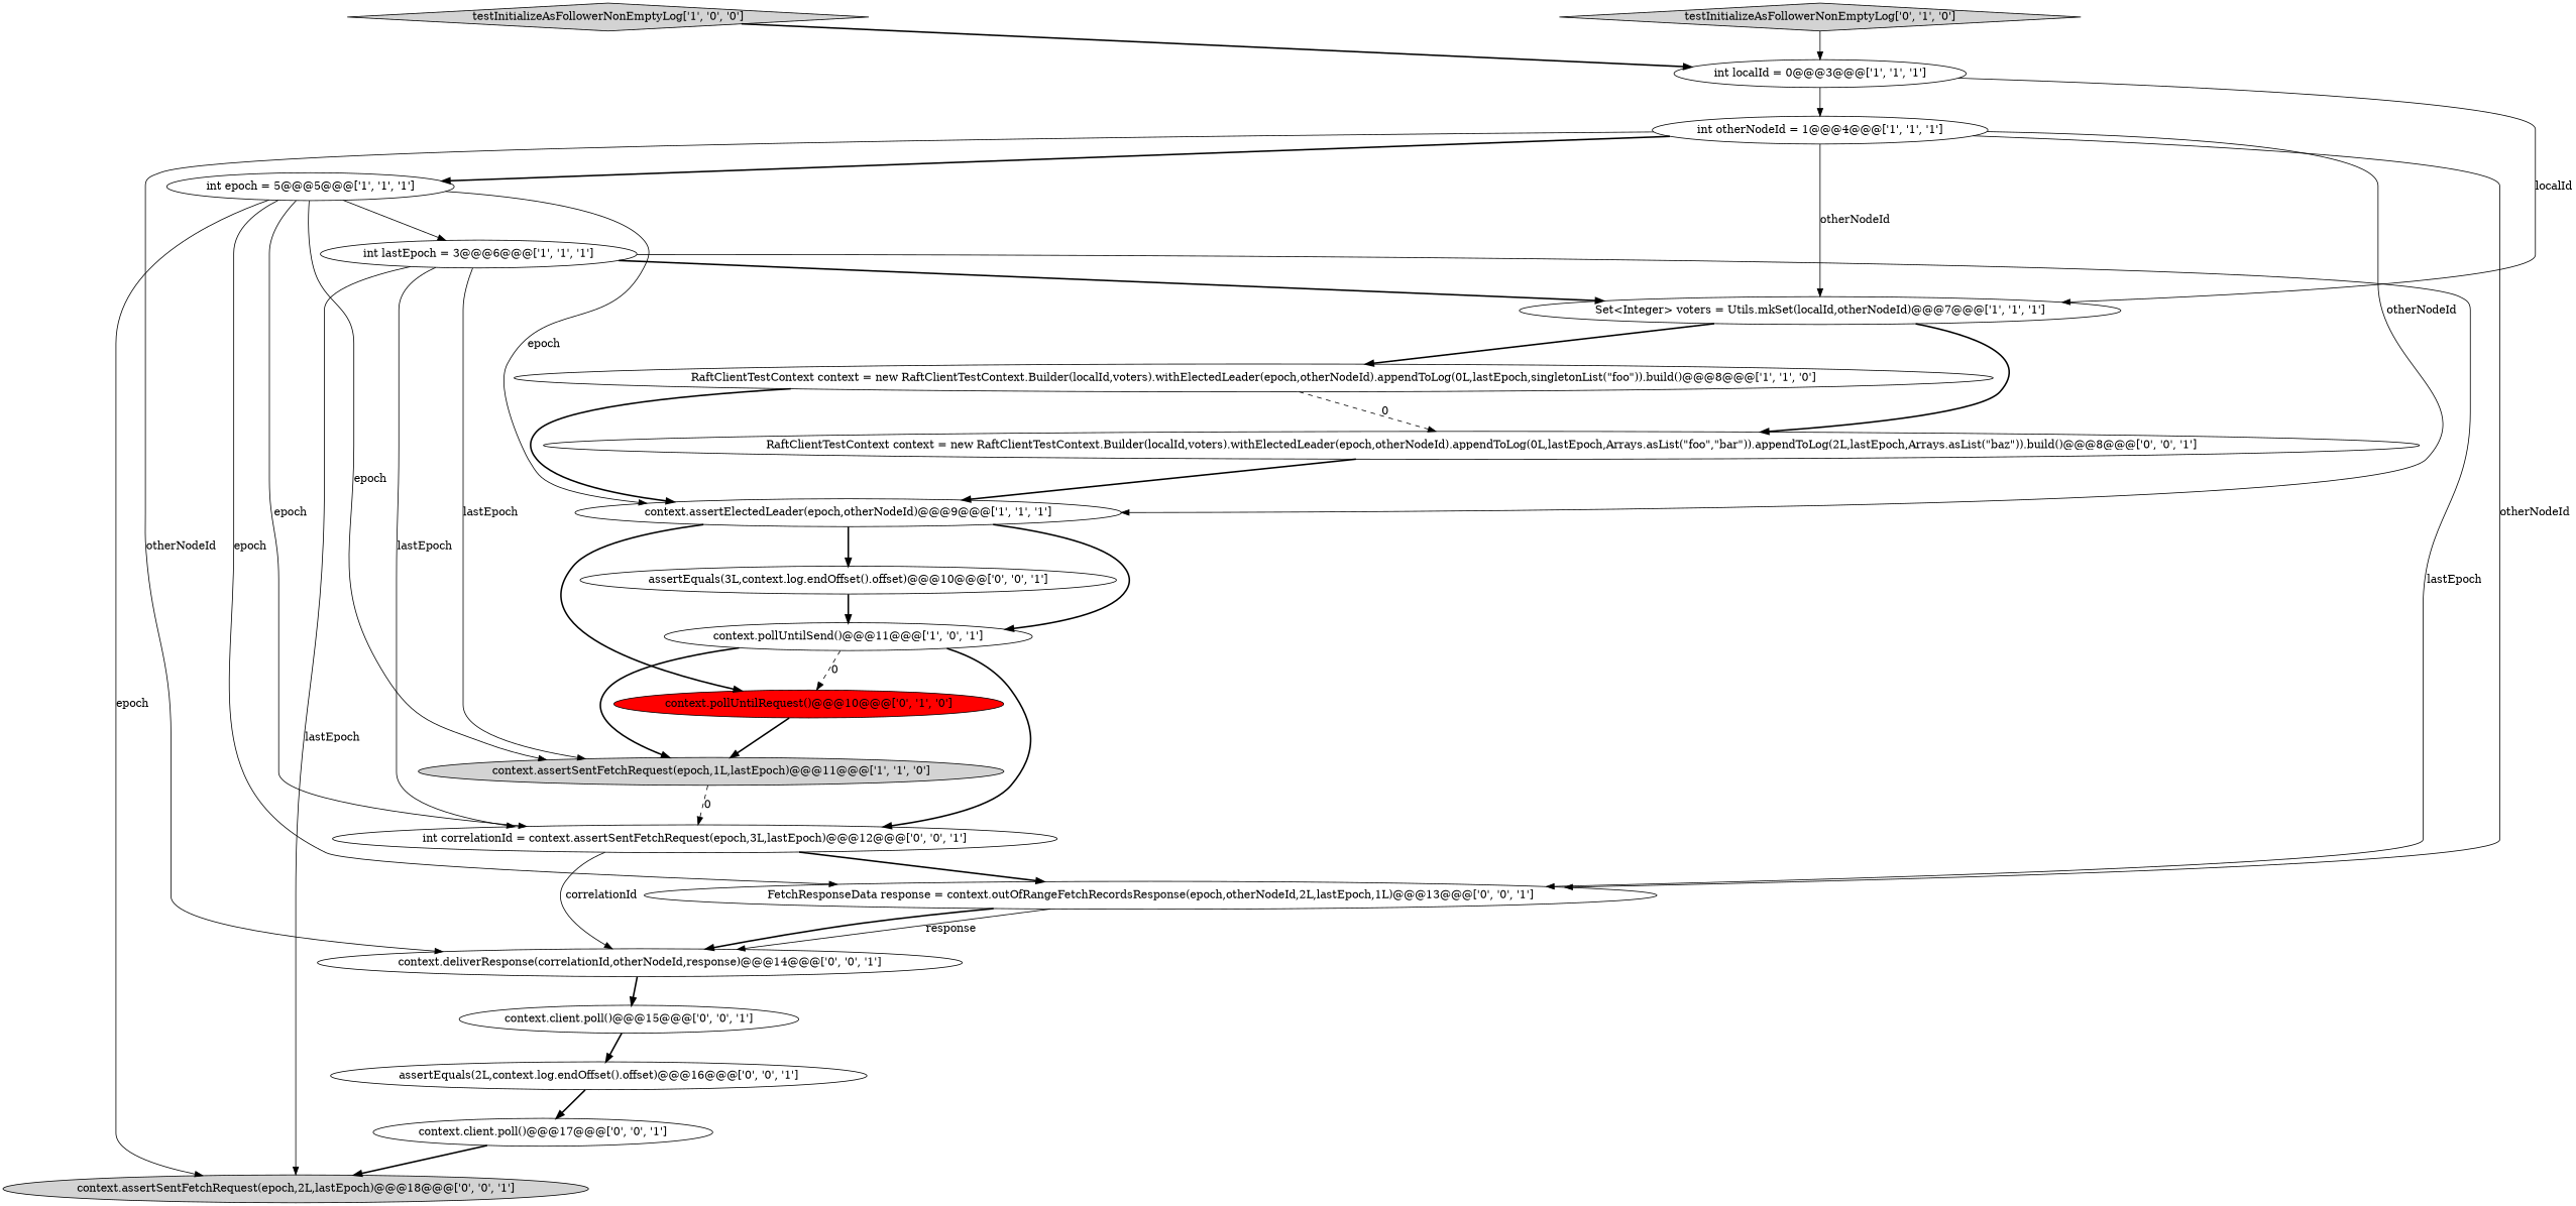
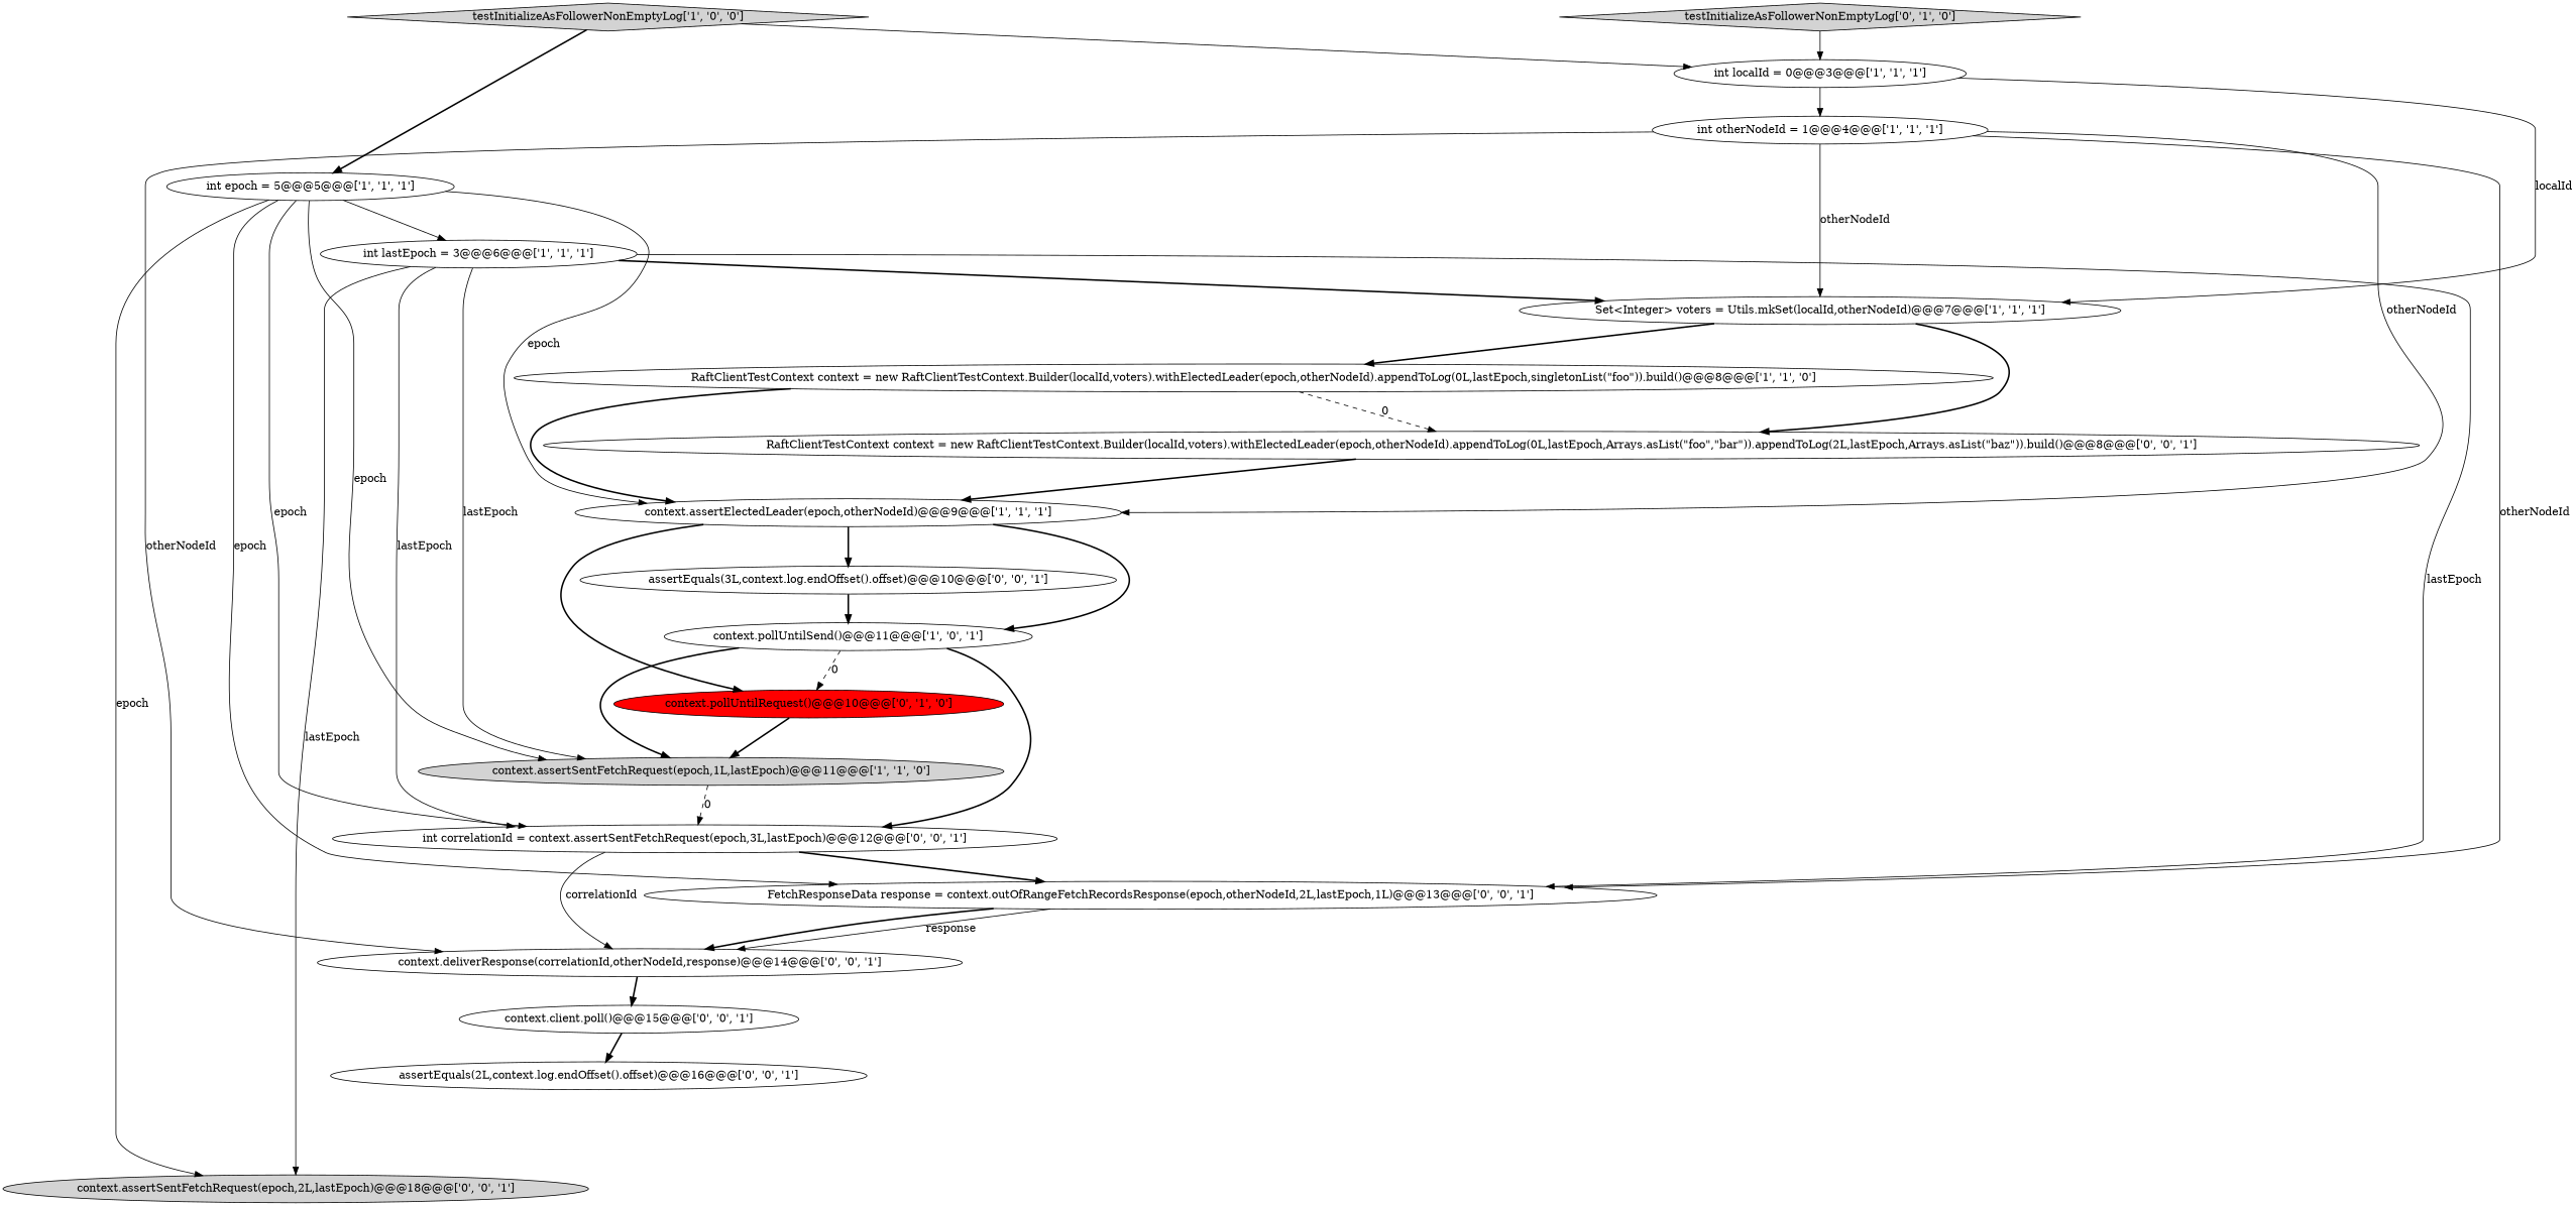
  digraph {
    fontname="DejaVu Serif"
    node [fillcolor=white fontname="DejaVu Serif" shape=ellipse style=filled]
    edge [fontname="DejaVu Serif" style=bold]
    n1 [label="Set<Integer> voters = Utils.mkSet(localId,otherNodeId)@@@7@@@['1', '1', '1']"]
    n2 [label="RaftClientTestContext context = new RaftClientTestContext.Builder(localId,voters).withElectedLeader(epoch,otherNodeId).appendToLog(0L,lastEpoch,singletonList(\"foo\")).build()@@@8@@@['1', '1', '0']"]
    n3 [label="RaftClientTestContext context = new RaftClientTestContext.Builder(localId,voters).withElectedLeader(epoch,otherNodeId).appendToLog(0L,lastEpoch,Arrays.asList(\"foo\",\"bar\")).appendToLog(2L,lastEpoch,Arrays.asList(\"baz\")).build()@@@8@@@['0', '0', '1']"]
    n4 [label="context.assertElectedLeader(epoch,otherNodeId)@@@9@@@['1', '1', '1']"]
    n5 [label="assertEquals(3L,context.log.endOffset().offset)@@@10@@@['0', '0', '1']"]
    n6 [label="context.pollUntilSend()@@@11@@@['1', '0', '1']"]
    n7 [label="int correlationId = context.assertSentFetchRequest(epoch,3L,lastEpoch)@@@12@@@['0', '0', '1']"]
    n8 [fillcolor=red label="context.pollUntilRequest()@@@10@@@['0', '1', '0']"]
    n9 [fillcolor=lightgray label="context.assertSentFetchRequest(epoch,1L,lastEpoch)@@@11@@@['1', '1', '0']"]
    n10 [label="context.client.poll()@@@15@@@['0', '0', '1']"]
    n11 [label="assertEquals(2L,context.log.endOffset().offset)@@@16@@@['0', '0', '1']"]
-   n12 [label="context.client.poll()@@@17@@@['0', '0', '1']"]
    n13 [label="context.deliverResponse(correlationId,otherNodeId,response)@@@14@@@['0', '0', '1']"]
    n14 [label="FetchResponseData response = context.outOfRangeFetchRecordsResponse(epoch,otherNodeId,2L,lastEpoch,1L)@@@13@@@['0', '0', '1']"]
    n15 [label="int localId = 0@@@3@@@['1', '1', '1']"]
    n16 [label="int otherNodeId = 1@@@4@@@['1', '1', '1']"]
    n17 [fillcolor=lightgray label="testInitializeAsFollowerNonEmptyLog['1', '0', '0']" shape=diamond]
    n18 [fillcolor=lightgray label="context.assertSentFetchRequest(epoch,2L,lastEpoch)@@@18@@@['0', '0', '1']"]
    n19 [label="int epoch = 5@@@5@@@['1', '1', '1']"]
    n20 [label="int lastEpoch = 3@@@6@@@['1', '1', '1']"]
    n21 [fillcolor=lightgray label="testInitializeAsFollowerNonEmptyLog['0', '1', '0']" shape=diamond]
    n1 -> n2
    n1 -> n3
    n2 -> n3 [label=0 style=dashed]
    n2 -> n4
    n3 -> n4
    n4 -> n5
    n4 -> n6
    n4 -> n8
    n5 -> n6
    n6 -> n7
    n6 -> n8 [label=0 style=dashed]
    n6 -> n9
    n7 -> n13 [label=correlationId style=solid]
    n7 -> n14
    n8 -> n9
    n9 -> n7 [label=0 style=dashed]
    n10 -> n11
-   n11 -> n12
-   n12 -> n18
    n13 -> n10
    n14 -> n13 [label=response style=solid]
    n14 -> n13
    n15 -> n1 [label=localId style=solid]
    n15 -> n16 [style=solid]
    n16 -> n1 [label=otherNodeId style=solid]
    n16 -> n4 [label=otherNodeId style=solid]
    n16 -> n13 [label=otherNodeId style=solid]
    n16 -> n14 [label=otherNodeId style=solid]
-   n16 -> n19
-   n17 -> n15
+   n17 -> n19
+   n17 -> n15 [style=solid]
    n19 -> n4 [label=epoch style=solid]
    n19 -> n7 [label=epoch style=solid]
    n19 -> n9 [label=epoch style=solid]
    n19 -> n14 [label=epoch style=solid]
    n19 -> n18 [label=epoch style=solid]
    n19 -> n20 [style=solid]
    n20 -> n1
    n20 -> n7 [label=lastEpoch style=solid]
    n20 -> n9 [label=lastEpoch style=solid]
    n20 -> n14 [label=lastEpoch style=solid]
    n20 -> n18 [label=lastEpoch style=solid]
    n21 -> n15 [style=solid]
  }
